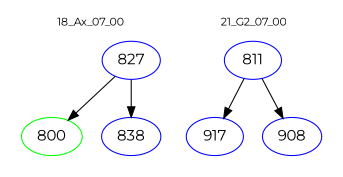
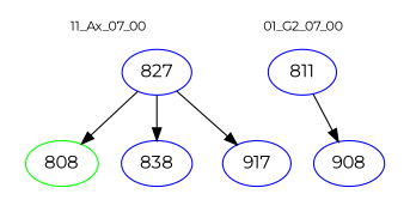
  digraph {
    fontname=Montserrat
    node [color=blue fontname=Montserrat]
    edge [color=black fontname=Montserrat]
    n1 [label=827]
-   n2 [color=green label=800]
+   n2 [color=green label=808]
    n3 [label=838]
    n4 [label=811]
    n5 [label=908]
    n6 [label=917]
    subgraph cluster_1 {
      color=white
      fontsize=10
-     label="18_Ax_07_00"
+     label="11_Ax_07_00"
      n1
      n2
      n3
    }
    subgraph cluster_2 {
      color=white
      fontsize=10
-     label="21_G2_07_00"
+     label="01_G2_07_00"
      n4
      n5
      n6
    }
    n1 -> n2
    n1 -> n3
    n4 -> n5
-   n4 -> n6
+   n1 -> n6
  }
